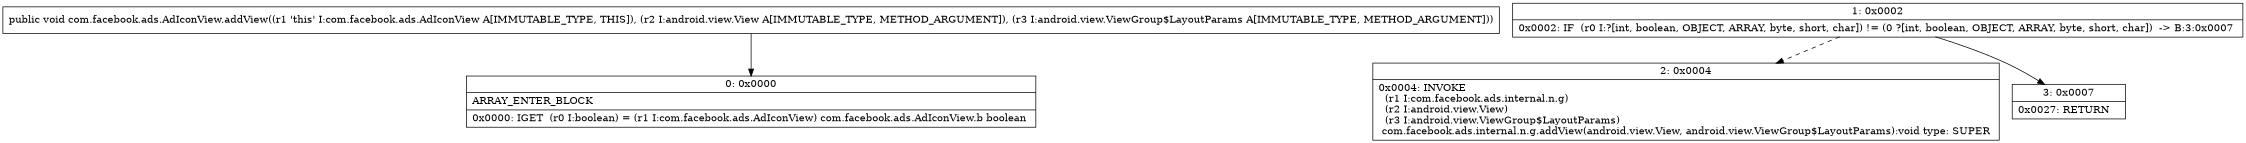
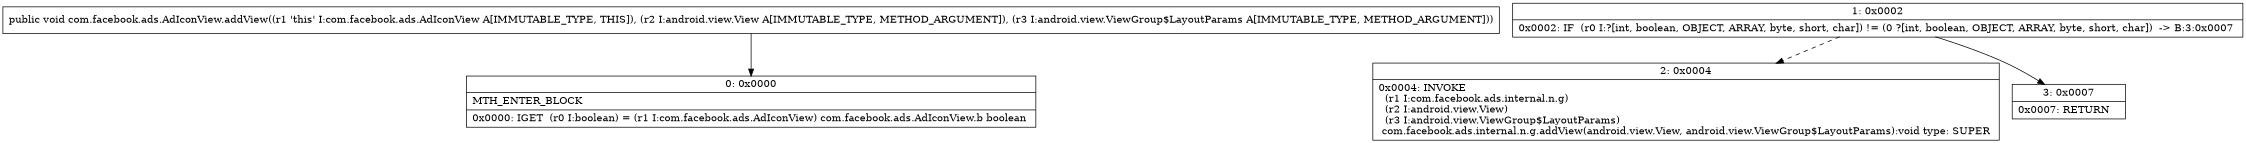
  digraph {
    node [shape=record]
-   n1 [label="{0\:\ 0x0000|ARRAY_ENTER_BLOCK\l|0x0000: IGET  (r0 I:boolean) = (r1 I:com.facebook.ads.AdIconView) com.facebook.ads.AdIconView.b boolean \l}"]
+   n1 [label="{0\:\ 0x0000|MTH_ENTER_BLOCK\l|0x0000: IGET  (r0 I:boolean) = (r1 I:com.facebook.ads.AdIconView) com.facebook.ads.AdIconView.b boolean \l}"]
    n2 [label="{1\:\ 0x0002|0x0002: IF  (r0 I:?[int, boolean, OBJECT, ARRAY, byte, short, char]) != (0 ?[int, boolean, OBJECT, ARRAY, byte, short, char])  \-\> B:3:0x0007 \l}"]
    n3 [label="{2\:\ 0x0004|0x0004: INVOKE  \l  (r1 I:com.facebook.ads.internal.n.g)\l  (r2 I:android.view.View)\l  (r3 I:android.view.ViewGroup$LayoutParams)\l com.facebook.ads.internal.n.g.addView(android.view.View, android.view.ViewGroup$LayoutParams):void type: SUPER \l}"]
-   n4 [label="{3\:\ 0x0007|0x0027: RETURN   \l}"]
+   n4 [label="{3\:\ 0x0007|0x0007: RETURN   \l}"]
    n5 [label="{public void com.facebook.ads.AdIconView.addView((r1 'this' I:com.facebook.ads.AdIconView A[IMMUTABLE_TYPE, THIS]), (r2 I:android.view.View A[IMMUTABLE_TYPE, METHOD_ARGUMENT]), (r3 I:android.view.ViewGroup$LayoutParams A[IMMUTABLE_TYPE, METHOD_ARGUMENT])) }"]
    n2 -> n3 [style=dashed]
    n2 -> n4
    n5 -> n1
  }
